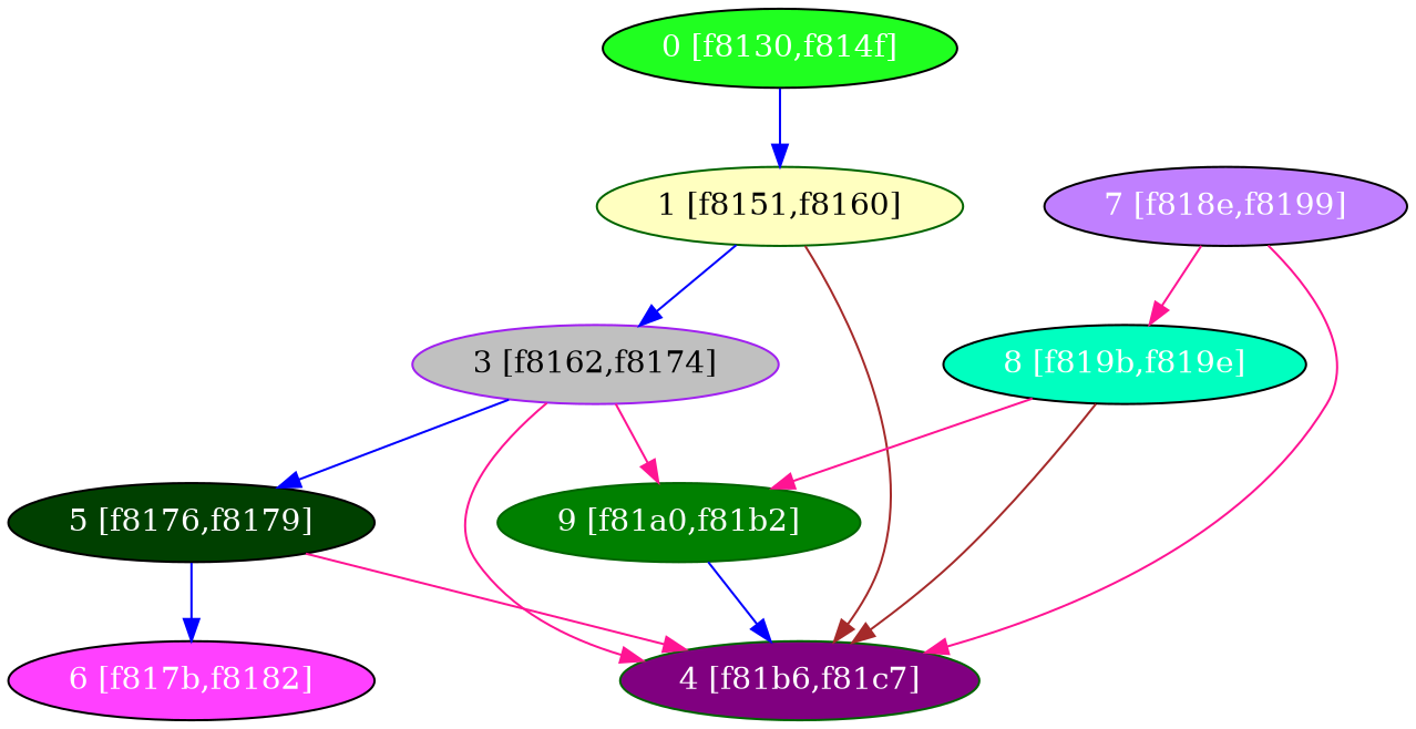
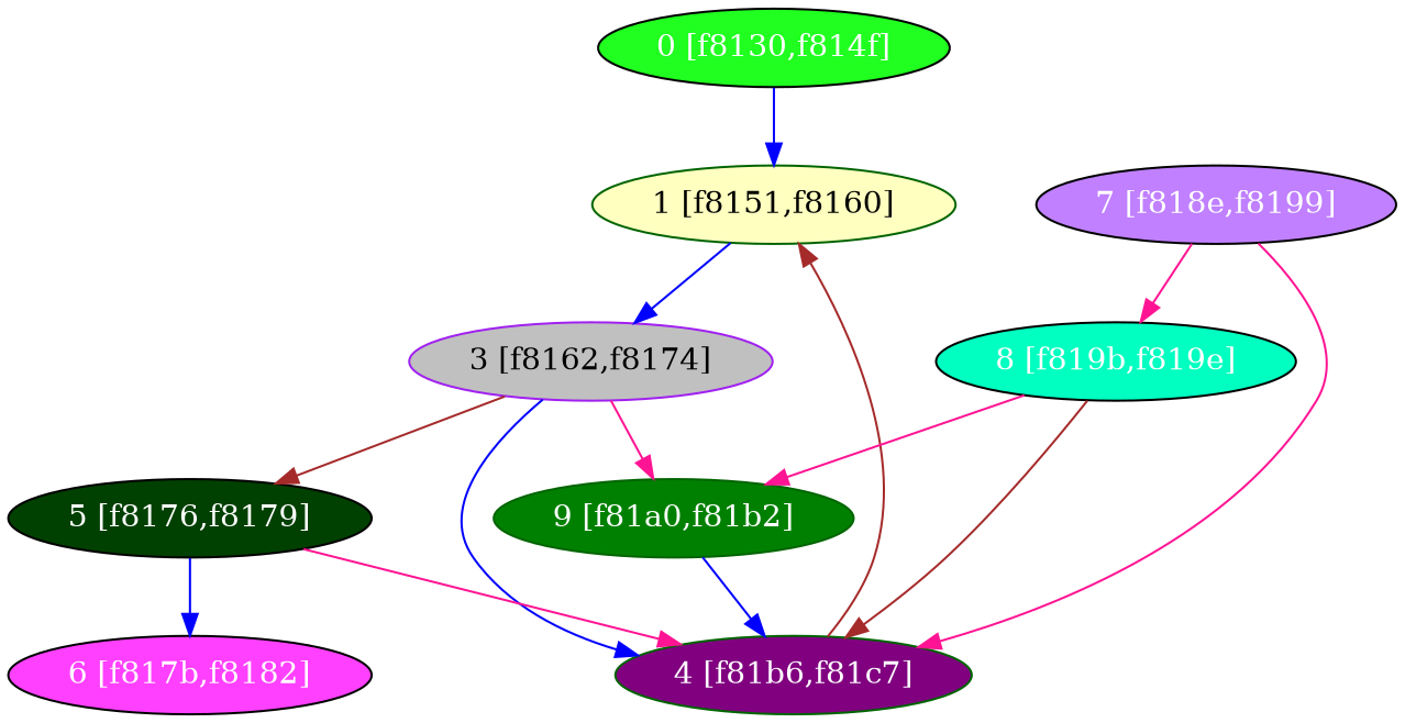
  digraph {
    node [color=black fontcolor="#ffffff" shape=oval style=filled]
    edge [color=blue]
    n1 [fillcolor="#20FF20" label="0 [f8130,f814f]"]
    n2 [color=darkgreen fillcolor="#FFFFC0" fontcolor="#000000" label="1 [f8151,f8160]"]
    n3 [color=purple fillcolor="#C0C0C0" fontcolor="#000000" label="3 [f8162,f8174]"]
    n4 [color=darkgreen fillcolor="#800080" label="4 [f81b6,f81c7]"]
    n5 [fillcolor="#004000" label="5 [f8176,f8179]"]
    n6 [color=darkgreen fillcolor="#008000" label="9 [f81a0,f81b2]"]
    n7 [fillcolor="#C080FF" label="7 [f818e,f8199]"]
    n8 [fillcolor="#00FFC0" label="8 [f819b,f819e]"]
    n9 [fillcolor="#FF40FF" label="6 [f817b,f8182]"]
    n1 -> n2
    n2 -> n3
-   n2 -> n4 [color=brown]
-   n3 -> n4 [color=deeppink]
-   n3 -> n5
+   n4 -> n2 [color=brown]
+   n3 -> n4
+   n3 -> n5 [color=brown]
    n3 -> n6 [color=deeppink]
    n5 -> n4 [color=deeppink]
    n5 -> n9
    n6 -> n4
    n7 -> n4 [color=deeppink]
    n7 -> n8 [color=deeppink]
    n8 -> n4 [color=brown]
    n8 -> n6 [color=deeppink]
  }
